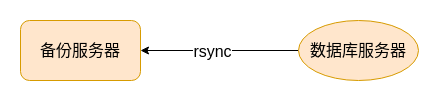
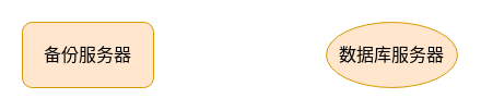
  <mxCell id="0" />
  <mxCell id="1" parent="0" />
  <mxCell id="2" value="备份服务器" style="rounded=1;whiteSpace=wrap;html=1;fontSize=16;fillColor=#ffe6cc;strokeColor=#d79b00;" vertex="1" parent="1"><mxGeometry x="20" y="20" width="120" height="60" as="geometry" /></mxCell>
- <mxCell id="3" style="edgeStyle=none;rounded=0;orthogonalLoop=1;jettySize=auto;html=1;exitX=0;exitY=0.5;exitDx=0;exitDy=0;entryX=1;entryY=0.5;entryDx=0;entryDy=0;fontSize=16;" edge="1" parent="1" source="5" target="2"><mxGeometry relative="1" as="geometry" /></mxCell>
- <mxCell id="4" value="rsync" style="text;html=1;resizable=0;points=[];align=center;verticalAlign=middle;labelBackgroundColor=#ffffff;fontSize=16;" vertex="1" connectable="0" parent="3"><mxGeometry x="0.1" relative="1" as="geometry"><mxPoint as="offset" /></mxGeometry></mxCell>
  <mxCell id="5" value="数据库服务器" style="ellipse;whiteSpace=wrap;html=1;fontSize=16;fillColor=#ffe6cc;strokeColor=#d79b00;" vertex="1" parent="1"><mxGeometry x="298" y="20" width="120" height="60" as="geometry" /></mxCell>
